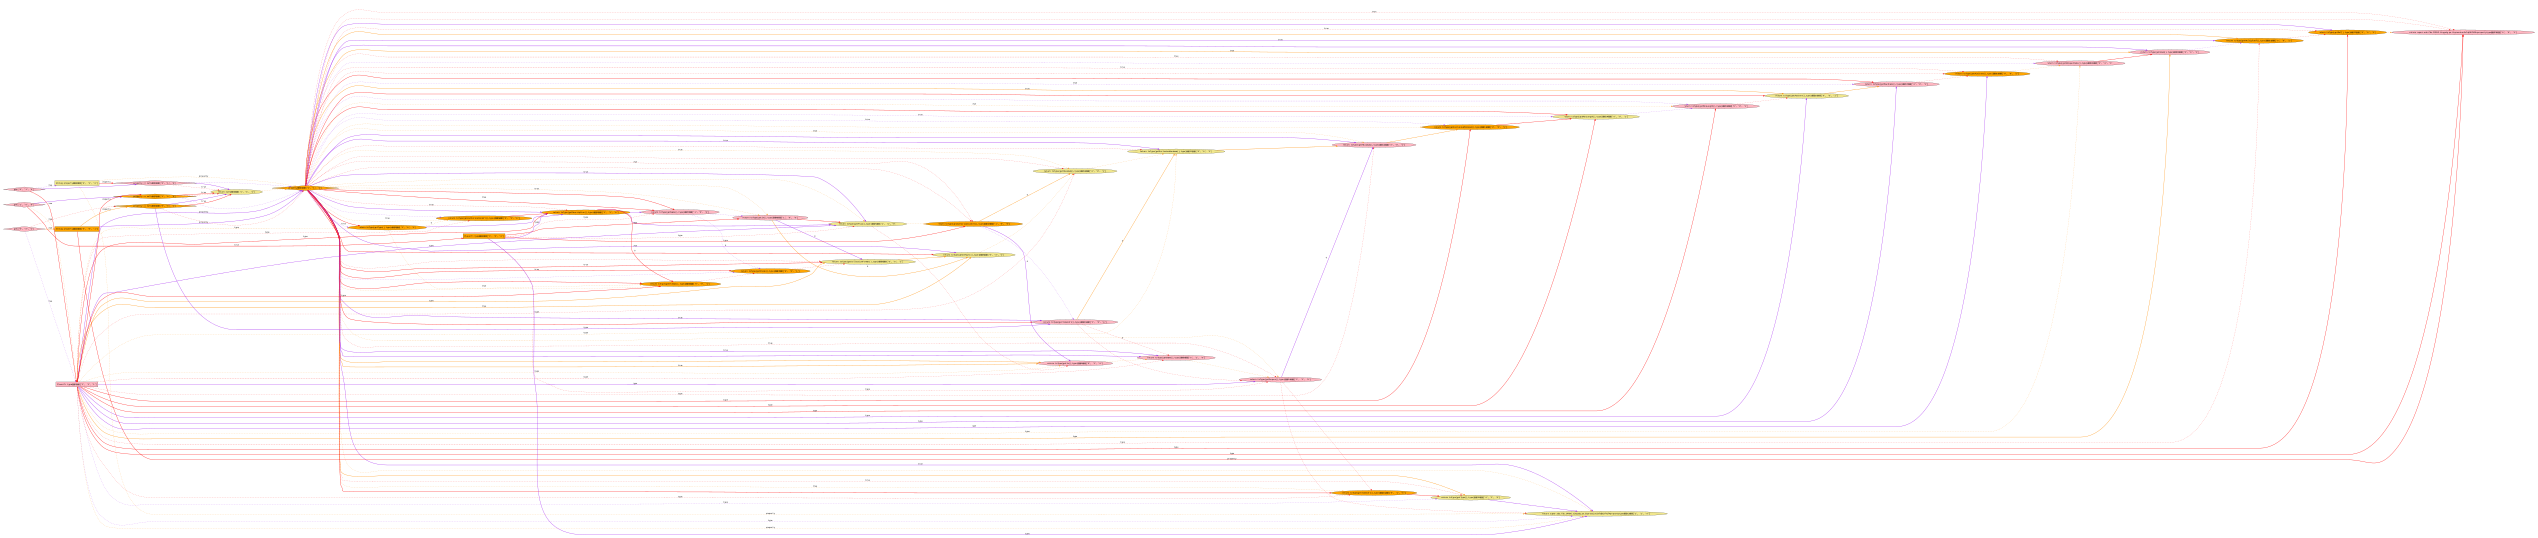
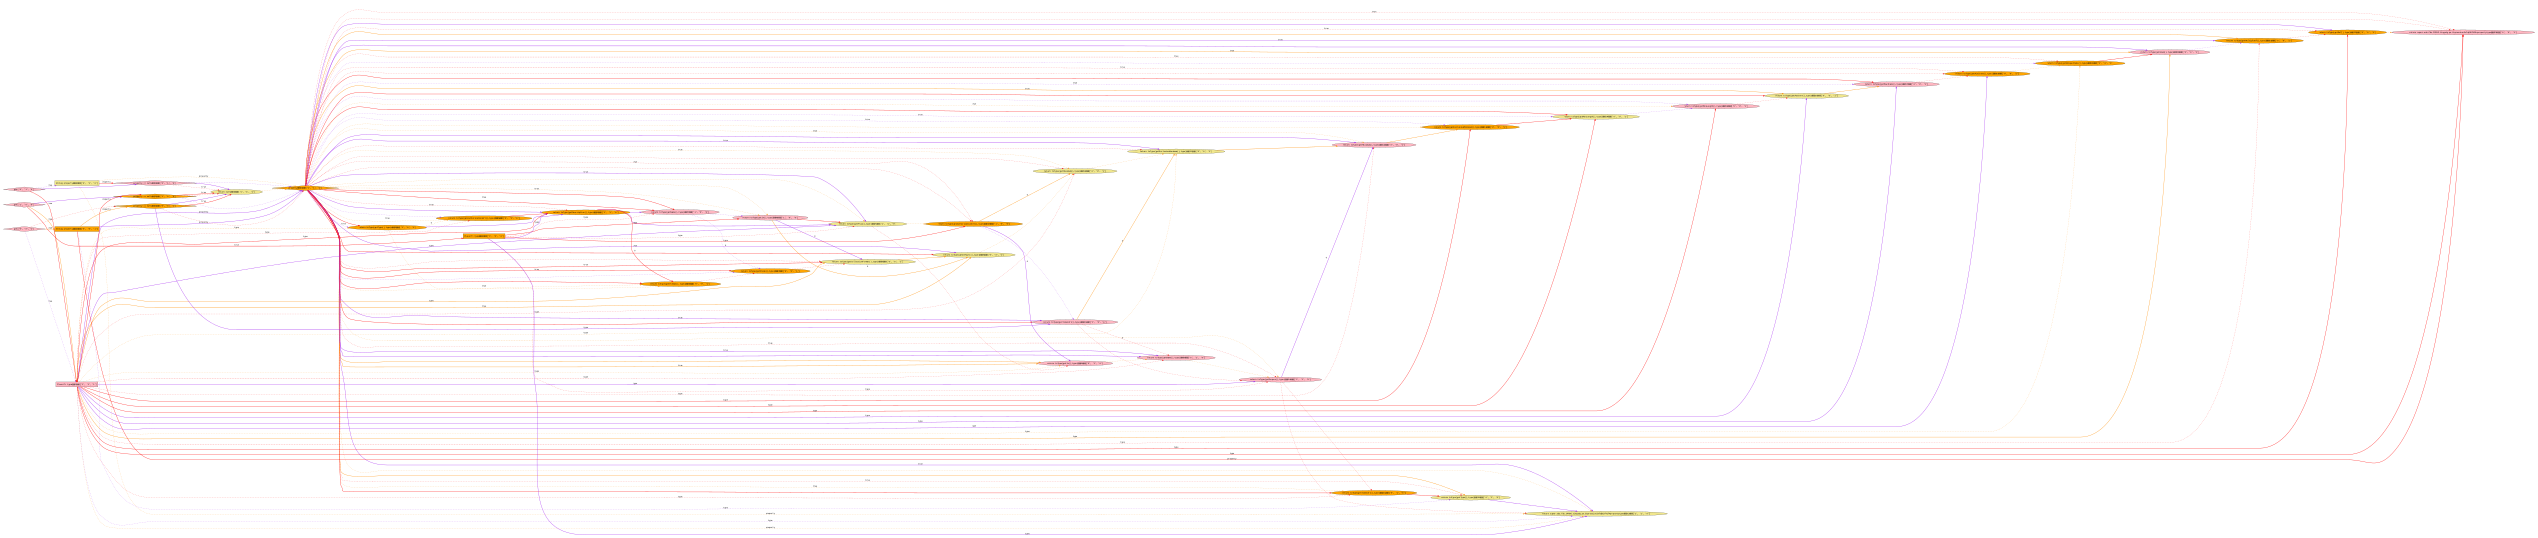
  digraph {
    fontname="Liberation Mono"
    rankdir=LR
    node [fillcolor=orange fontname="Liberation Mono" shape=ellipse style=filled]
    edge [color=red fontname="Liberation Mono" style=bold]
    n1 [label="property@@@4@@@['1', '1', '1']" shape=diamond]
    n2 [fillcolor=lightpink label="return toType(getName(),type)@@@7@@@['1', '0', '0']"]
    n3 [fillcolor=khaki label="return toType(getCollectionFormat(),type)@@@8@@@['0', '0', '1']"]
    n4 [fillcolor=lightpink label="return toType(getMaxItems(),type)@@@17@@@['0', '0', '1']"]
    n5 [fillcolor=khaki label="return toType(getExclusiveMaximum(),type)@@@11@@@['0', '0', '1']"]
    n6 [fillcolor=khaki label="return toType(getType(),type)@@@12@@@['0', '1', '0']"]
    n7 [fillcolor=lightpink label="return toType(getEnum(),type)@@@20@@@['0', '0', '1']"]
    n8 [fillcolor=khaki label="return toType(getPattern(),type)@@@16@@@['0', '0', '1']"]
    n9 [fillcolor=khaki label="return toType(getMaximum(),type)@@@10@@@['0', '0', '1']"]
    n10 [label="return toType(getMultipleOf(),type)@@@21@@@['0', '0', '1']"]
    n11 [fillcolor=khaki label="return toType(getFlow(),type)@@@7@@@['1', '1', '0']"]
    n12 [label="return toType(getItems(),type)@@@7@@@['0', '0', '1']"]
    n13 [label="return toType(getTokenUrl(),type)@@@11@@@['0', '1', '0']"]
    n14 [label="return toType(getAuthorizationUrl(),type)@@@5@@@['0', '1', '0']"]
    n15 [label="return toType(getAuthorizationUrl(),type)@@@10@@@['1', '0', '0']"]
    n16 [label="return toType(getType(),type)@@@5@@@['1', '0', '1']"]
    n17 [fillcolor=lightpink label="return toType(getIn(),type)@@@8@@@['1', '0', '0']"]
    n18 [fillcolor=lightpink label="return toType(getScopes(),type)@@@10@@@['1', '1', '0']"]
    n19 [fillcolor=lightpink label="return toType(getIn(),type)@@@8@@@['0', '1', '0']"]
    n20 [fillcolor=khaki label="return toType(getMaxLength(),type)@@@14@@@['0', '0', '1']"]
    n21 [fillcolor=lightpink label="return toType(getName(),type)@@@9@@@['0', '1', '0']"]
-   n22 [fillcolor=lightpink label="return toType(getUniqueItems(),type)@@@19@@@['0', '0', '1']"]
+   n22 [label="return toType(getUniqueItems(),type)@@@19@@@['0', '0', '1']"]
    n23 [fillcolor=khaki label="return super.edu.fdu.CPPDG.tinypdg.pe.ExpressionInfo@15f41f4propertytype@@@13@@@['1', '1', '0']"]
    n24 [label="return toType(getRef(),type)@@@22@@@['0', '0', '1']"]
    n25 [label="return toType(getExclusiveMinimum(),type)@@@13@@@['0', '0', '1']"]
    n26 [label="return toType(getDescription(),type)@@@6@@@['1', '1', '0']"]
    n27 [fillcolor=lightpink label="return toType(getMinLength(),type)@@@15@@@['0', '0', '1']"]
    n28 [fillcolor=khaki label="return toType(getDefault(),type)@@@9@@@['0', '0', '1']"]
    n29 [label="return toType(getFormat(),type)@@@6@@@['0', '0', '1']"]
    n30 [fillcolor=lightpink label="return toType(getTokenUrl(),type)@@@11@@@['1', '0', '0']"]
    n31 [fillcolor=lightpink label="return toType(getMinimum(),type)@@@12@@@['0', '0', '1']"]
    n32 [fillcolor=lightpink label="return super.edu.fdu.CPPDG.tinypdg.pe.ExpressionInfo@15f429cpropertytype@@@23@@@['0', '0', '1']"]
    n33 [label="return toType(getMinItems(),type)@@@18@@@['0', '0', '1']"]
    n34 [fillcolor=khaki label="String property@@@2@@@['0', '1', '0']" shape=box]
    n35 [fillcolor=lightpink label="property == null@@@3@@@['0', '1', '0']" shape=diamond]
    n36 [fillcolor=khaki label="return null@@@3@@@['1', '1', '1']"]
    n37 [label="property == null@@@3@@@['1', '0', '0']" shape=diamond]
    n38 [fillcolor=lightpink label="get['1', '0', '0']" shape=diamond]
    n39 [fillcolor=lightpink label="Class<T> type@@@2@@@['1', '1', '1']" shape=box]
    n40 [label="Class<T> type@@@2@@@['1', '0', '0']" shape=box]
    n41 [fillcolor=lightpink label="get['0', '0', '1']" shape=diamond]
    n42 [label="String property@@@2@@@['0', '0', '1']" shape=box]
    n43 [label="property == null@@@3@@@['0', '0', '1']" shape=diamond]
    n44 [fillcolor=lightpink label="get['0', '1', '0']" shape=diamond]
    n1 -> n2
    n1 -> n2 [label=true]
    n1 -> n3 [style=dashed]
    n1 -> n3 [label=true]
    n1 -> n4
    n1 -> n4 [color=purple label=true style=dashed]
    n1 -> n5 [color=purple label=true]
    n1 -> n5 [style=dashed]
    n1 -> n6 [color=darkorange]
    n1 -> n6 [label=true style=dashed]
    n1 -> n7 [color=purple]
    n1 -> n7 [color=darkorange label=true]
    n1 -> n8 [color=darkorange label=true]
    n1 -> n8
    n1 -> n9 [color=darkorange label=true style=dashed]
    n1 -> n9 [style=dashed]
    n1 -> n10 [color=darkorange]
    n1 -> n10 [color=purple label=true]
    n1 -> n11 [color=purple label=true]
    n1 -> n11 [color=darkorange style=dashed]
    n1 -> n12 [label=true]
    n1 -> n12 [color=purple style=dashed]
    n1 -> n13 [color=darkorange label=true style=dashed]
    n1 -> n13
    n1 -> n14 [color=purple style=dashed]
    n1 -> n14 [color=darkorange label=true style=dashed]
    n1 -> n15 [label=true style=dashed]
    n1 -> n15 [style=dashed]
    n1 -> n16
    n1 -> n16 [color=purple label=true style=dashed]
    n1 -> n17 [color=darkorange style=dashed]
    n1 -> n17 [color=darkorange label=true style=dashed]
    n1 -> n18 [color=darkorange style=dashed]
    n1 -> n18 [label=true style=dashed]
    n1 -> n19 [color=darkorange]
    n1 -> n19 [color=darkorange label=true]
    n1 -> n20
    n1 -> n20 [color=purple label=true style=dashed]
    n1 -> n21 [color=purple label=true]
    n1 -> n21 [color=purple]
    n1 -> n22 [label=true style=dashed]
    n1 -> n22 [color=purple style=dashed]
    n1 -> n23 [color=purple label=true]
    n1 -> n23 [color=darkorange style=dashed]
    n1 -> n24 [color=purple]
    n1 -> n24 [label=true style=dashed]
    n1 -> n25 [color=purple label=true style=dashed]
    n1 -> n25 [color=darkorange style=dashed]
    n1 -> n26 [label=true style=dashed]
    n1 -> n26 [color=purple]
    n1 -> n27 [color=purple style=dashed]
    n1 -> n27 [color=darkorange label=true style=dashed]
    n1 -> n28 [color=purple label=true]
    n1 -> n28
    n1 -> n29
    n1 -> n29 [color=darkorange label=true style=dashed]
    n1 -> n30 [color=purple label=true]
    n1 -> n30
    n1 -> n31 [color=darkorange label=true style=dashed]
    n1 -> n31 [color=purple]
    n1 -> n32 [label=true style=dashed]
    n1 -> n32 [style=dashed]
    n1 -> n33 [label=true style=dashed]
    n1 -> n33 [style=dashed]
    n2 -> n12 [color=purple label=0 style=dashed]
    n2 -> n17 [color=purple style=dashed]
    n3 -> n28 [color=darkorange]
    n4 -> n33 [style=dashed]
    n5 -> n31 [color=darkorange]
    n6 -> n23 [color=purple]
    n7 -> n10 [color=purple style=dashed]
    n8 -> n4 [color=darkorange]
    n9 -> n5 [color=darkorange style=dashed]
    n10 -> n24 [style=dashed]
    n11 -> n15 [color=darkorange style=dashed]
    n11 -> n19 [style=dashed]
    n12 -> n3 [style=dashed]
    n13 -> n6
    n14 -> n26
    n15 -> n9 [color=darkorange label=0]
    n15 -> n19 [color=purple label=0]
    n15 -> n30 [color=purple style=dashed]
    n16 -> n14 [color=darkorange label=0 style=dashed]
    n16 -> n26 [color=purple]
    n16 -> n29 [color=darkorange style=dashed]
    n17 -> n3 [color=purple label=0]
    n17 -> n11
    n17 -> n28 [color=darkorange label=0]
    n18 -> n13 [style=dashed]
    n18 -> n23 [style=dashed]
    n18 -> n31 [color=purple label=0]
    n19 -> n21 [color=darkorange style=dashed]
    n20 -> n27 [color=purple style=dashed]
    n21 -> n18 [color=darkorange style=dashed]
    n22 -> n7
    n24 -> n32 [color=darkorange style=dashed]
    n25 -> n20
    n26 -> n2 [color=purple]
    n26 -> n11 [color=purple]
    n26 -> n29 [label=0]
    n27 -> n8 [style=dashed]
    n28 -> n9 [color=darkorange style=dashed]
    n29 -> n12 [style=dashed]
    n30 -> n5 [color=darkorange label=0]
    n30 -> n18 [style=dashed]
    n30 -> n21 [label=0 style=dashed]
    n31 -> n25 [color=darkorange]
    n33 -> n22 [color=darkorange style=dashed]
    n34 -> n1 [color=darkorange label=property style=dashed]
    n34 -> n23 [color=darkorange label=property style=dashed]
    n34 -> n35 [label=property]
    n35 -> n1 [color=purple style=dashed]
    n35 -> n36 [color=purple]
    n35 -> n36 [label=true style=dashed]
    n36 -> n1 [color=darkorange style=dashed]
    n37 -> n1 [color=purple style=dashed]
    n37 -> n36 [label=true]
    n37 -> n36 [style=dashed]
    n38 -> n37 [color=purple]
-   n38 -> n39 [color=darkorange label=true style=dashed]
+   n38 -> n39 [color=darkorange label=true]
    n38 -> n40 [label=true]
    n39 -> n1 [color=purple label=property]
    n39 -> n3 [color=darkorange label=type]
    n39 -> n4 [color=purple label=type]
    n39 -> n5 [color=darkorange label=type style=dashed]
-   n39 -> n6 [color=purple label=type style=dashed]
+   n42 -> n6 [color=purple label=type style=dashed]
    n39 -> n7 [color=darkorange label=type]
    n39 -> n8 [color=purple label=type]
    n39 -> n9 [label=type style=dashed]
    n39 -> n10 [label=type style=dashed]
    n39 -> n11 [color=purple label=type]
    n39 -> n13 [label=type style=dashed]
    n39 -> n14 [label=type style=dashed]
    n39 -> n16 [color=darkorange label=type style=dashed]
    n39 -> n18 [color=purple label=type]
    n39 -> n19 [color=darkorange label=type style=dashed]
    n39 -> n20 [label=type]
    n39 -> n21 [label=type style=dashed]
    n39 -> n22 [color=darkorange label=type style=dashed]
    n39 -> n23 [color=purple label=type style=dashed]
    n39 -> n23 [color=darkorange label=property style=dashed]
    n39 -> n24 [label=type]
    n39 -> n25 [label=type]
    n39 -> n26 [label=type]
    n39 -> n27 [label=type]
    n39 -> n28 [color=darkorange label=true]
-   n39 -> n29 [label=type]
    n39 -> n31 [label=type style=dashed]
    n39 -> n32 [label=type]
    n39 -> n33 [color=purple label=type]
    n39 -> n37 [label=property]
    n40 -> n2 [label=type style=dashed]
    n40 -> n11 [label=type style=dashed]
    n40 -> n15 [label=type]
    n40 -> n17 [label=type]
    n40 -> n18 [label=type style=dashed]
    n40 -> n23 [color=purple label=type]
    n40 -> n26 [color=purple label=type]
    n41 -> n39 [color=purple label=true style=dashed]
    n41 -> n42 [color=darkorange label=true]
    n41 -> n43 [style=dashed]
    n42 -> n1 [color=purple label=property]
    n42 -> n32 [label=property]
    n42 -> n43 [color=darkorange label=property]
    n43 -> n1 [style=dashed]
    n43 -> n30 [color=purple label=type]
    n43 -> n36 [color=purple]
    n43 -> n36 [label=true]
    n44 -> n34 [color=purple label=true style=dashed]
    n44 -> n35 [color=purple]
    n44 -> n39 [label=true]
  }
